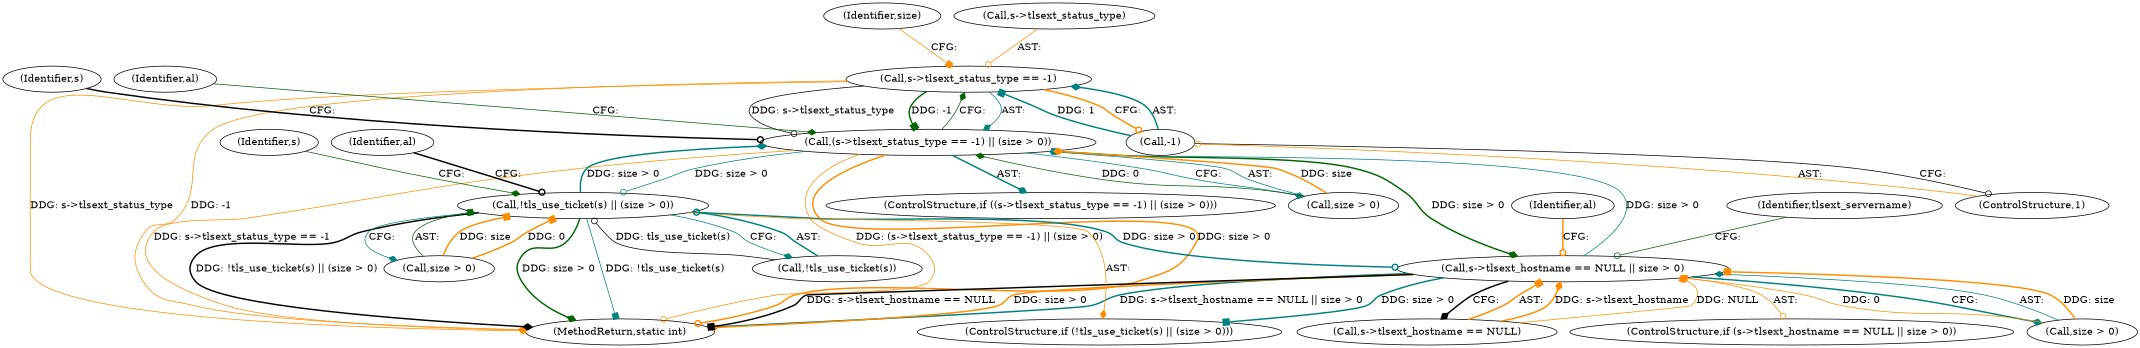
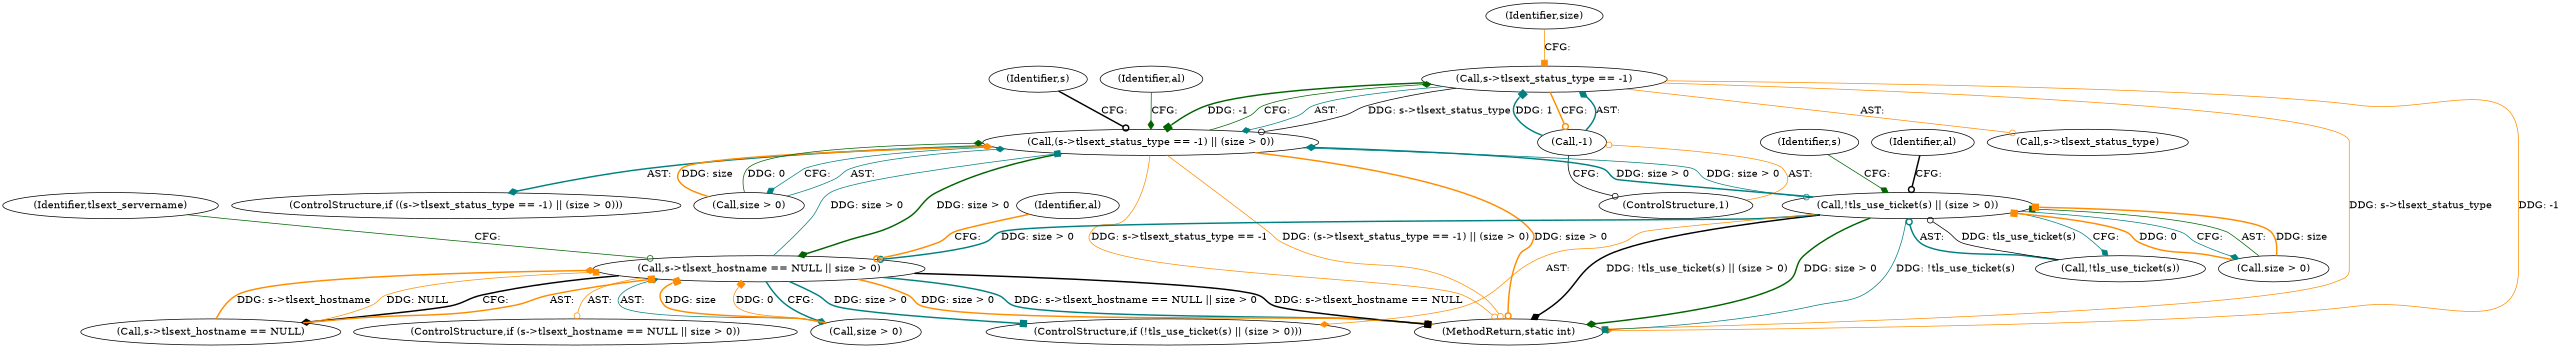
  digraph {
    edge [arrowhead=diamond color=darkorange style=solid]
    n1 [label="(Call,s->tlsext_status_type == -1)"]
    n2 [label="(Call,-1)"]
    n3 [label="(Call,(s->tlsext_status_type == -1) || (size > 0))"]
    n4 [label="(MethodReturn,static int)"]
    n5 [label="(ControlStructure,1)"]
    n6 [label="(Call,s->tlsext_hostname == NULL || size > 0)"]
    n7 [label="(Call,!tls_use_ticket(s) || (size > 0))"]
    n8 [label="(ControlStructure,if ((s->tlsext_status_type == -1) || (size > 0)))"]
    n9 [label="(Call,size > 0)"]
    n10 [label="(Call,size > 0)"]
    n11 [label="(Call,s->tlsext_hostname == NULL)"]
    n12 [label="(ControlStructure,if (s->tlsext_hostname == NULL || size > 0))"]
    n13 [label="(ControlStructure,if (!tls_use_ticket(s) || (size > 0)))"]
    n14 [label="(Call,!tls_use_ticket(s))"]
    n15 [label="(Call,size > 0)"]
    n16 [label="(Identifier,al)"]
    n17 [label="(Identifier,s)"]
    n18 [label="(Identifier,s)"]
    n19 [label="(Identifier,size)"]
    n20 [label="(Call,s->tlsext_status_type)"]
    n21 [label="(Identifier,al)"]
    n22 [label="(Identifier,al)"]
    n23 [label="(Identifier,tlsext_servername)"]
    n1 -> n2 [arrowhead=odot label="CFG: " style=bold]
    n1 -> n3 [color=teal label="AST: "]
    n1 -> n3 [arrowhead=odot color=black label="DDG: s->tlsext_status_type"]
    n1 -> n3 [arrowhead=box color=darkgreen label="DDG: -1" style=bold]
    n1 -> n4 [label="DDG: -1"]
    n1 -> n4 [arrowhead=odot label="DDG: s->tlsext_status_type"]
    n2 -> n1 [color=teal label="AST: " style=bold]
    n2 -> n1 [arrowhead=box color=teal label="DDG: 1" style=bold]
    n2 -> n5 [arrowhead=odot color=black label="CFG: "]
    n3 -> n1 [color=darkgreen label="CFG: "]
    n3 -> n4 [arrowhead=odot label="DDG: size > 0" style=bold]
    n3 -> n4 [arrowhead=odot label="DDG: s->tlsext_status_type == -1"]
    n3 -> n4 [arrowhead=odot label="DDG: (s->tlsext_status_type == -1) || (size > 0)"]
    n3 -> n6 [color=darkgreen label="DDG: size > 0" style=bold]
    n3 -> n7 [arrowhead=odot color=teal label="DDG: size > 0"]
    n3 -> n8 [color=teal label="AST: " style=bold]
    n3 -> n9 [color=teal label="CFG: "]
    n5 -> n2 [arrowhead=odot label="AST: "]
    n6 -> n3 [arrowhead=box color=teal label="DDG: size > 0"]
    n6 -> n4 [color=teal label="DDG: s->tlsext_hostname == NULL || size > 0" style=bold]
    n6 -> n4 [label="DDG: size > 0" style=bold]
    n6 -> n4 [arrowhead=box color=black label="DDG: s->tlsext_hostname == NULL" style=bold]
    n6 -> n10 [color=teal label="CFG: " style=bold]
    n6 -> n11 [color=black label="CFG: " style=bold]
    n6 -> n12 [arrowhead=odot label="AST: "]
    n6 -> n13 [arrowhead=box color=teal label="DDG: size > 0" style=bold]
    n7 -> n3 [color=teal label="DDG: size > 0" style=bold]
    n7 -> n4 [arrowhead=box color=teal label="DDG: !tls_use_ticket(s)"]
    n7 -> n4 [color=black label="DDG: !tls_use_ticket(s) || (size > 0)" style=bold]
    n7 -> n4 [color=darkgreen label="DDG: size > 0" style=bold]
    n7 -> n6 [arrowhead=odot color=teal label="DDG: size > 0" style=bold]
    n7 -> n13 [label="AST: "]
    n7 -> n14 [color=teal label="CFG: "]
    n7 -> n15 [color=teal label="CFG: "]
    n9 -> n3 [color=teal label="AST: "]
    n9 -> n3 [label="DDG: size" style=bold]
    n9 -> n3 [color=darkgreen label="DDG: 0"]
    n10 -> n6 [color=teal label="AST: "]
    n10 -> n6 [arrowhead=box label="DDG: size" style=bold]
    n10 -> n6 [arrowhead=box label="DDG: 0"]
    n11 -> n6 [arrowhead=box label="AST: " style=bold]
    n11 -> n6 [label="DDG: s->tlsext_hostname" style=bold]
    n11 -> n6 [arrowhead=box label="DDG: NULL"]
    n14 -> n7 [arrowhead=odot color=teal label="AST: " style=bold]
    n14 -> n7 [arrowhead=odot color=black label="DDG: tls_use_ticket(s)"]
    n15 -> n7 [arrowhead=box color=darkgreen label="AST: "]
    n15 -> n7 [arrowhead=box label="DDG: size" style=bold]
    n15 -> n7 [arrowhead=box label="DDG: 0" style=bold]
    n16 -> n7 [arrowhead=odot color=black label="CFG: " style=bold]
    n17 -> n7 [color=darkgreen label="CFG: "]
    n18 -> n3 [arrowhead=odot color=black label="CFG: " style=bold]
    n19 -> n1 [arrowhead=box label="CFG: "]
-   n20 -> n1 [arrowhead=odot label="AST: "]
+   n1 -> n20 [arrowhead=odot label="AST: "]
    n21 -> n6 [arrowhead=odot label="CFG: " style=bold]
    n22 -> n3 [color=darkgreen label="CFG: "]
    n23 -> n6 [arrowhead=odot color=darkgreen label="CFG: "]
  }
